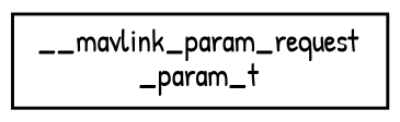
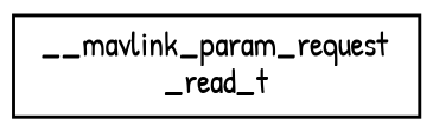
  digraph {
    rankdir=LR
    fontname="Patrick Hand"
-   n1 [color=black fillcolor=white fontname="Patrick Hand" fontsize=10 height=0.2 label="__mavlink_param_request\l_param_t" shape=record style=filled width=0.4]
+   n1 [color=black fillcolor=white fontname="Patrick Hand" fontsize=10 height=0.2 label="__mavlink_param_request\l_read_t" shape=record style=filled width=0.4]
  }
